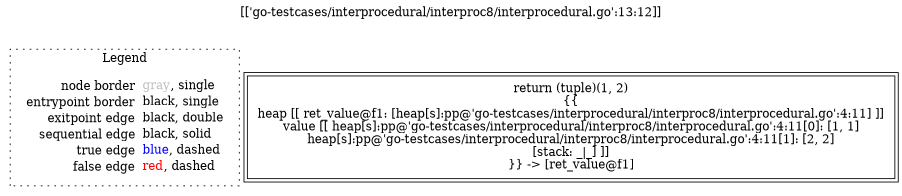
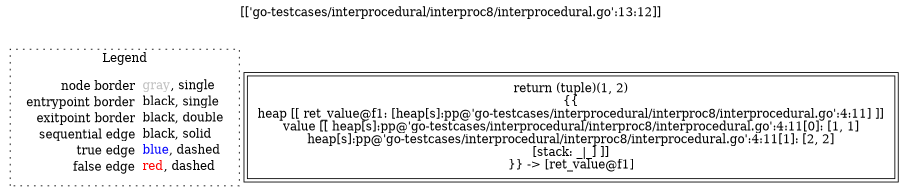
  digraph {
    label="[['go-testcases/interprocedural/interproc8/interprocedural.go':13:12]]"
    labelloc=t
-   n1 [label=<<table border="0" cellpadding="2" cellspacing="0" cellborder="0"><tr><td align="right">node border&nbsp;</td><td align="left"><font color="gray">gray</font>, single</td></tr><tr><td align="right">entrypoint border&nbsp;</td><td align="left"><font color="black">black</font>, single</td></tr><tr><td align="right">exitpoint edge&nbsp;</td><td align="left"><font color="black">black</font>, double</td></tr><tr><td align="right">sequential edge&nbsp;</td><td align="left"><font color="black">black</font>, solid</td></tr><tr><td align="right">true edge&nbsp;</td><td align="left"><font color="blue">blue</font>, dashed</td></tr><tr><td align="right">false edge&nbsp;</td><td align="left"><font color="red">red</font>, dashed</td></tr></table>> shape=plaintext]
+   n1 [label=<<table border="0" cellpadding="2" cellspacing="0" cellborder="0"><tr><td align="right">node border&nbsp;</td><td align="left"><font color="gray">gray</font>, single</td></tr><tr><td align="right">entrypoint border&nbsp;</td><td align="left"><font color="black">black</font>, single</td></tr><tr><td align="right">exitpoint border&nbsp;</td><td align="left"><font color="black">black</font>, double</td></tr><tr><td align="right">sequential edge&nbsp;</td><td align="left"><font color="black">black</font>, solid</td></tr><tr><td align="right">true edge&nbsp;</td><td align="left"><font color="blue">blue</font>, dashed</td></tr><tr><td align="right">false edge&nbsp;</td><td align="left"><font color="red">red</font>, dashed</td></tr></table>> shape=plaintext]
    n2 [color=black label=<return (tuple)(1, 2)<BR/>{{<BR/>heap [[ ret_value@f1: [heap[s]:pp@'go-testcases/interprocedural/interproc8/interprocedural.go':4:11] ]]<BR/>value [[ heap[s]:pp@'go-testcases/interprocedural/interproc8/interprocedural.go':4:11[0]: [1, 1]<BR/>heap[s]:pp@'go-testcases/interprocedural/interproc8/interprocedural.go':4:11[1]: [2, 2]<BR/>[stack: _|_] ]]<BR/>}} -&gt; [ret_value@f1]> peripheries=2 shape=rect]
    subgraph cluster_1 {
      label=Legend
      style=dotted
      n1
    }
  }
